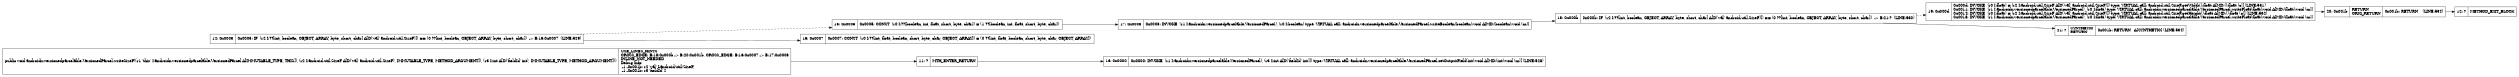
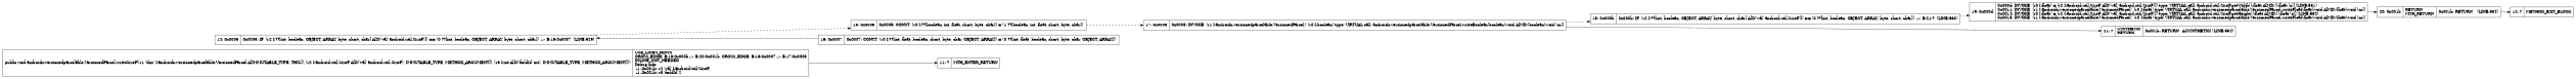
  digraph {
    rankdir=LR
    node [shape=record]
    n1 [label="{11\:\ ?|MTH_ENTER_RETURN\l}"]
-   n2 [label="{13\:\ 0x0000|0x0000: INVOKE  (r1 I:androidx.versionedparcelable.VersionedParcel), (r3 I:int A[D('fieldId' int)]) type: VIRTUAL call: androidx.versionedparcelable.VersionedParcel.setOutputField(int):void A[MD:(int):void (m)] (LINE:528)\l}"]
    n3 [label="{14\:\ 0x0003|0x0003: IF  (r2 I:??[int, boolean, OBJECT, ARRAY, byte, short, char] A[D('val' android.util.SizeF)]) == (0 ??[int, boolean, OBJECT, ARRAY, byte, short, char])  \-\> B:16:0x0007  (LINE:529)\l}"]
    n4 [label="{15\:\ 0x0005|0x0005: CONST  (r0 I:??[boolean, int, float, short, byte, char]) = (1 ??[boolean, int, float, short, byte, char]) \l}"]
    n5 [label="{16\:\ 0x0007|0x0007: CONST  (r0 I:??[int, float, boolean, short, byte, char, OBJECT, ARRAY]) = (0 ??[int, float, boolean, short, byte, char, OBJECT, ARRAY]) \l}"]
    n6 [label="{17\:\ 0x0008|0x0008: INVOKE  (r1 I:androidx.versionedparcelable.VersionedParcel), (r0 I:boolean) type: VIRTUAL call: androidx.versionedparcelable.VersionedParcel.writeBoolean(boolean):void A[MD:(boolean):void (m)]\l}"]
    n7 [label="{18\:\ 0x000b|0x000b: IF  (r2 I:??[int, boolean, OBJECT, ARRAY, byte, short, char] A[D('val' android.util.SizeF)]) == (0 ??[int, boolean, OBJECT, ARRAY, byte, short, char])  \-\> B:21:?  (LINE:530)\l}"]
    n8 [label="{19\:\ 0x000d|0x000d: INVOKE  (r0 I:float) = (r2 I:android.util.SizeF A[D('val' android.util.SizeF)]) type: VIRTUAL call: android.util.SizeF.getWidth():float A[MD:():float (c)] (LINE:531)\l0x0011: INVOKE  (r1 I:androidx.versionedparcelable.VersionedParcel), (r0 I:float) type: VIRTUAL call: androidx.versionedparcelable.VersionedParcel.writeFloat(float):void A[MD:(float):void (m)]\l0x0014: INVOKE  (r0 I:float) = (r2 I:android.util.SizeF A[D('val' android.util.SizeF)]) type: VIRTUAL call: android.util.SizeF.getHeight():float A[MD:():float (c)] (LINE:532)\l0x0018: INVOKE  (r1 I:androidx.versionedparcelable.VersionedParcel), (r0 I:float) type: VIRTUAL call: androidx.versionedparcelable.VersionedParcel.writeFloat(float):void A[MD:(float):void (m)]\l}"]
    n9 [label="{21\:\ ?|SYNTHETIC\lRETURN\l|0x001b: RETURN   A[SYNTHETIC] (LINE:534)\l}"]
-   n10 [label="{20\:\ 0x001b|RETURN\lORIG_RETURN\l|0x001b: RETURN    (LINE:534)\l}"]
+   n10 [label="{20\:\ 0x001b|RETURN\lMTH_RETURN\l|0x001b: RETURN    (LINE:534)\l}"]
    n11 [label="{12\:\ ?|METHOD_EXIT_BLOCK\l}"]
    n12 [label="{public void androidx.versionedparcelable.VersionedParcel.writeSizeF((r1 'this' I:androidx.versionedparcelable.VersionedParcel A[IMMUTABLE_TYPE, THIS]), (r2 I:android.util.SizeF A[D('val' android.util.SizeF), IMMUTABLE_TYPE, METHOD_ARGUMENT]), (r3 I:int A[D('fieldId' int), IMMUTABLE_TYPE, METHOD_ARGUMENT]))  | USE_LINES_HINTS\lCROSS_EDGE: B:18:0x000b \-\> B:20:0x001b, CROSS_EDGE: B:16:0x0007 \-\> B:17:0x0008\lINLINE_NOT_NEEDED\lDebug Info:\l  \-1 \-0x001b: r2 'val' Landroid\/util\/SizeF;\l  \-1 \-0x001b: r3 'fieldId' I\l}"]
-   n1 -> n2
    n3 -> n4 [style=dashed]
-   n3 -> n5
-   n4 -> n6
-   n6 -> n7
+   n5 -> n3
+   n4 -> n6 [style=dashed]
+   n6 -> n7 [style=dashed]
    n7 -> n8 [style=dashed]
-   n7 -> n9
+   n6 -> n9
    n8 -> n10
    n10 -> n11
    n12 -> n1
  }
